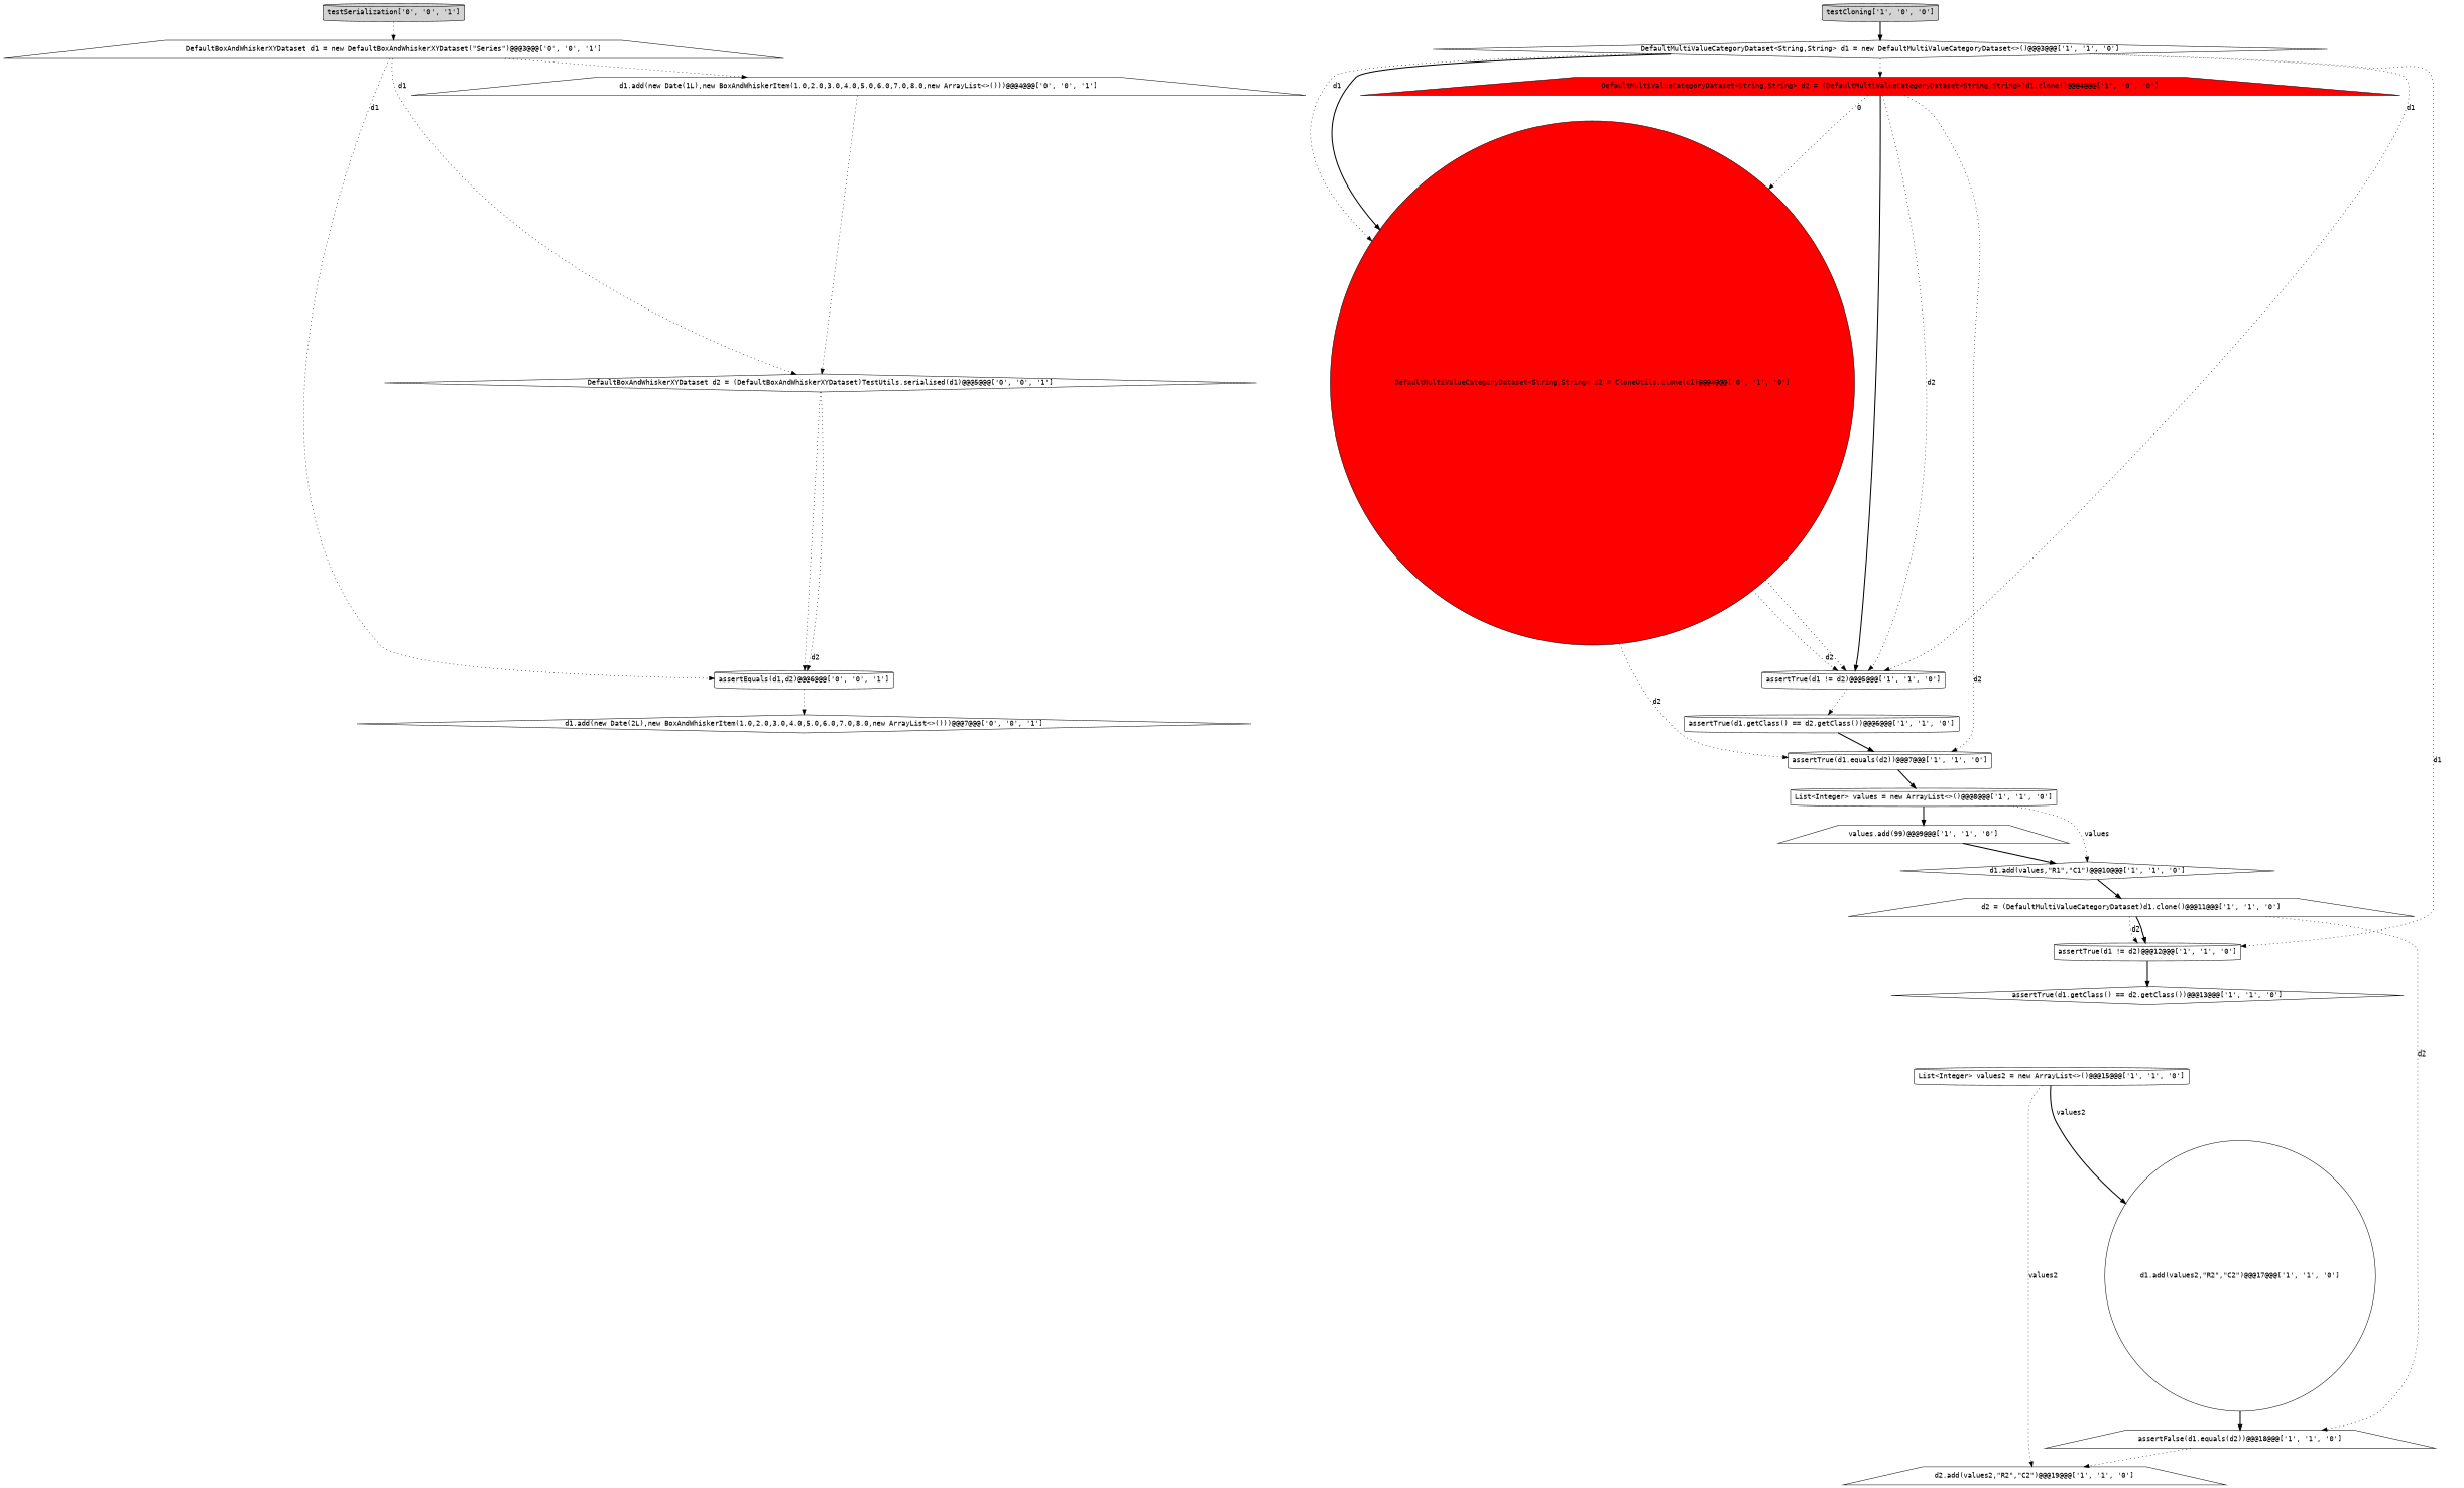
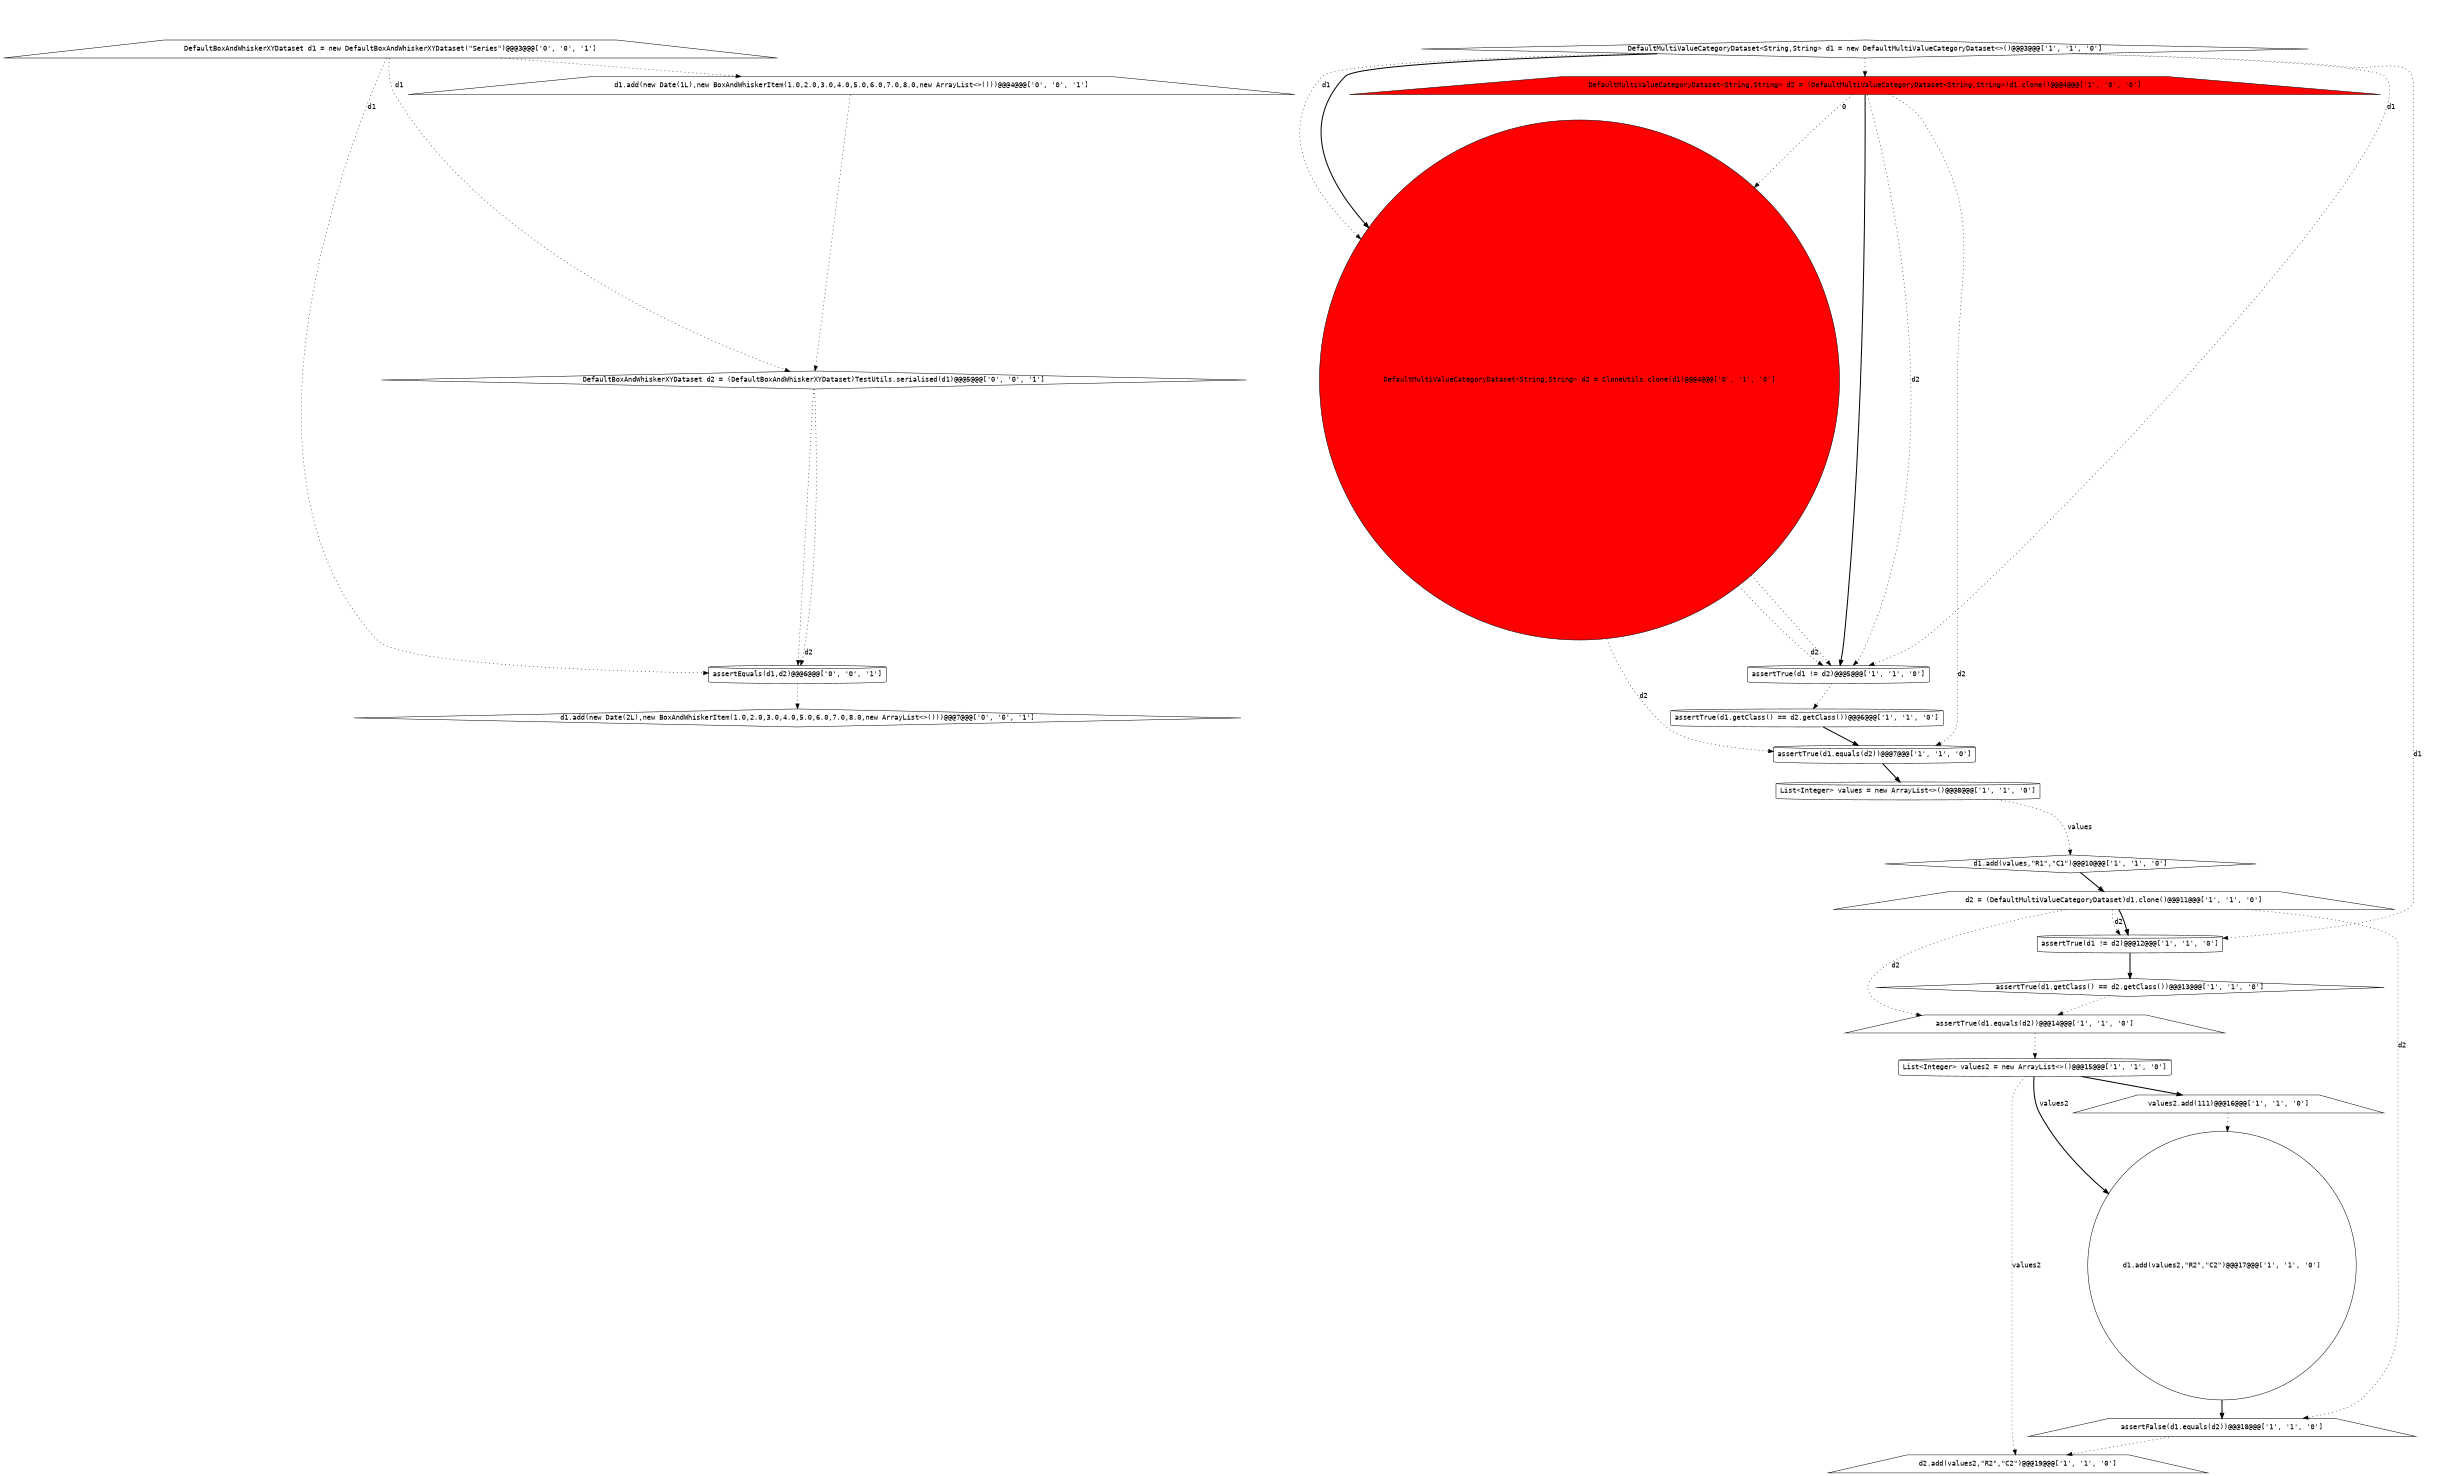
  digraph {
    fontname="DejaVu Sans Mono"
    node [fillcolor=white fontname="DejaVu Sans Mono" shape=trapezium style=filled]
    edge [fontname="DejaVu Sans Mono" style=dotted]
    n1 [label="DefaultBoxAndWhiskerXYDataset d1 = new DefaultBoxAndWhiskerXYDataset(\"Series\")@@@3@@@['0', '0', '1']"]
    n2 [label="assertEquals(d1,d2)@@@6@@@['0', '0', '1']" shape=cylinder]
    n3 [label="DefaultBoxAndWhiskerXYDataset d2 = (DefaultBoxAndWhiskerXYDataset)TestUtils.serialised(d1)@@@5@@@['0', '0', '1']" shape=diamond]
    n4 [label="d1.add(new Date(1L),new BoxAndWhiskerItem(1.0,2.0,3.0,4.0,5.0,6.0,7.0,8.0,new ArrayList<>()))@@@4@@@['0', '0', '1']"]
    n5 [label="d1.add(new Date(2L),new BoxAndWhiskerItem(1.0,2.0,3.0,4.0,5.0,6.0,7.0,8.0,new ArrayList<>()))@@@7@@@['0', '0', '1']" shape=diamond]
-   n6 [fillcolor=lightgray label="testSerialization['0', '0', '1']" shape=cylinder]
    n7 [label="assertTrue(d1.getClass() == d2.getClass())@@@13@@@['1', '1', '0']" shape=diamond]
+   n8 [label="assertTrue(d1.equals(d2))@@@14@@@['1', '1', '0']"]
    n9 [label="List<Integer> values2 = new ArrayList<>()@@@15@@@['1', '1', '0']" shape=cylinder]
    n10 [label="DefaultMultiValueCategoryDataset<String,String> d1 = new DefaultMultiValueCategoryDataset<>()@@@3@@@['1', '1', '0']" shape=diamond]
    n11 [fillcolor=red label="DefaultMultiValueCategoryDataset<String,String> d2 = (DefaultMultiValueCategoryDataset<String,String>)d1.clone()@@@4@@@['1', '0', '0']"]
    n12 [label="assertTrue(d1 != d2)@@@5@@@['1', '1', '0']" shape=cylinder]
    n13 [fillcolor=red label="DefaultMultiValueCategoryDataset<String,String> d2 = CloneUtils.clone(d1)@@@4@@@['0', '1', '0']" shape=circle]
    n14 [label="assertTrue(d1 != d2)@@@12@@@['1', '1', '0']" shape=cylinder]
    n15 [label="d2.add(values2,\"R2\",\"C2\")@@@19@@@['1', '1', '0']"]
    n16 [label="d1.add(values,\"R1\",\"C1\")@@@10@@@['1', '1', '0']" shape=diamond]
    n17 [label="d2 = (DefaultMultiValueCategoryDataset)d1.clone()@@@11@@@['1', '1', '0']"]
    n18 [label="assertFalse(d1.equals(d2))@@@18@@@['1', '1', '0']"]
    n19 [label="d1.add(values2,\"R2\",\"C2\")@@@17@@@['1', '1', '0']" shape=circle]
-   n21 [label="values.add(99)@@@9@@@['1', '1', '0']"]
+   n20 [label="values2.add(111)@@@16@@@['1', '1', '0']"]
    n22 [label="assertTrue(d1.equals(d2))@@@7@@@['1', '1', '0']" shape=cylinder]
    n23 [label="assertTrue(d1.getClass() == d2.getClass())@@@6@@@['1', '1', '0']" shape=cylinder]
    n24 [label="List<Integer> values = new ArrayList<>()@@@8@@@['1', '1', '0']" shape=cylinder]
-   n25 [fillcolor=lightgray label="testCloning['1', '0', '0']" shape=cylinder]
    n1 -> n2 [label=d1]
    n1 -> n3 [label=d1]
    n1 -> n4
    n2 -> n5
    n3 -> n2
    n3 -> n2 [label=d2]
    n4 -> n3
-   n6 -> n1
+   n7 -> n8
+   n8 -> n9
    n9 -> n15 [label=values2]
    n9 -> n19 [label=values2 style=bold]
+   n9 -> n20 [style=bold]
    n10 -> n11
    n10 -> n12 [label=d1]
    n10 -> n13 [style=bold]
    n10 -> n13 [label=d1]
    n10 -> n14 [label=d1]
    n11 -> n12 [label=d2]
    n11 -> n12 [style=bold]
    n11 -> n13 [label=0]
    n11 -> n22 [label=d2]
    n12 -> n23
    n13 -> n12
    n13 -> n12 [label=d2]
    n13 -> n22 [label=d2]
    n14 -> n7 [style=bold]
    n16 -> n17 [style=bold]
+   n17 -> n8 [label=d2]
    n17 -> n14 [label=d2]
    n17 -> n14 [style=bold]
    n17 -> n18 [label=d2]
    n18 -> n15
    n19 -> n18 [style=bold]
-   n21 -> n16 [style=bold]
+   n20 -> n19
    n22 -> n24 [style=bold]
    n23 -> n22 [style=bold]
    n24 -> n16 [label=values]
-   n24 -> n21 [style=bold]
-   n25 -> n10 [style=bold]
  }
